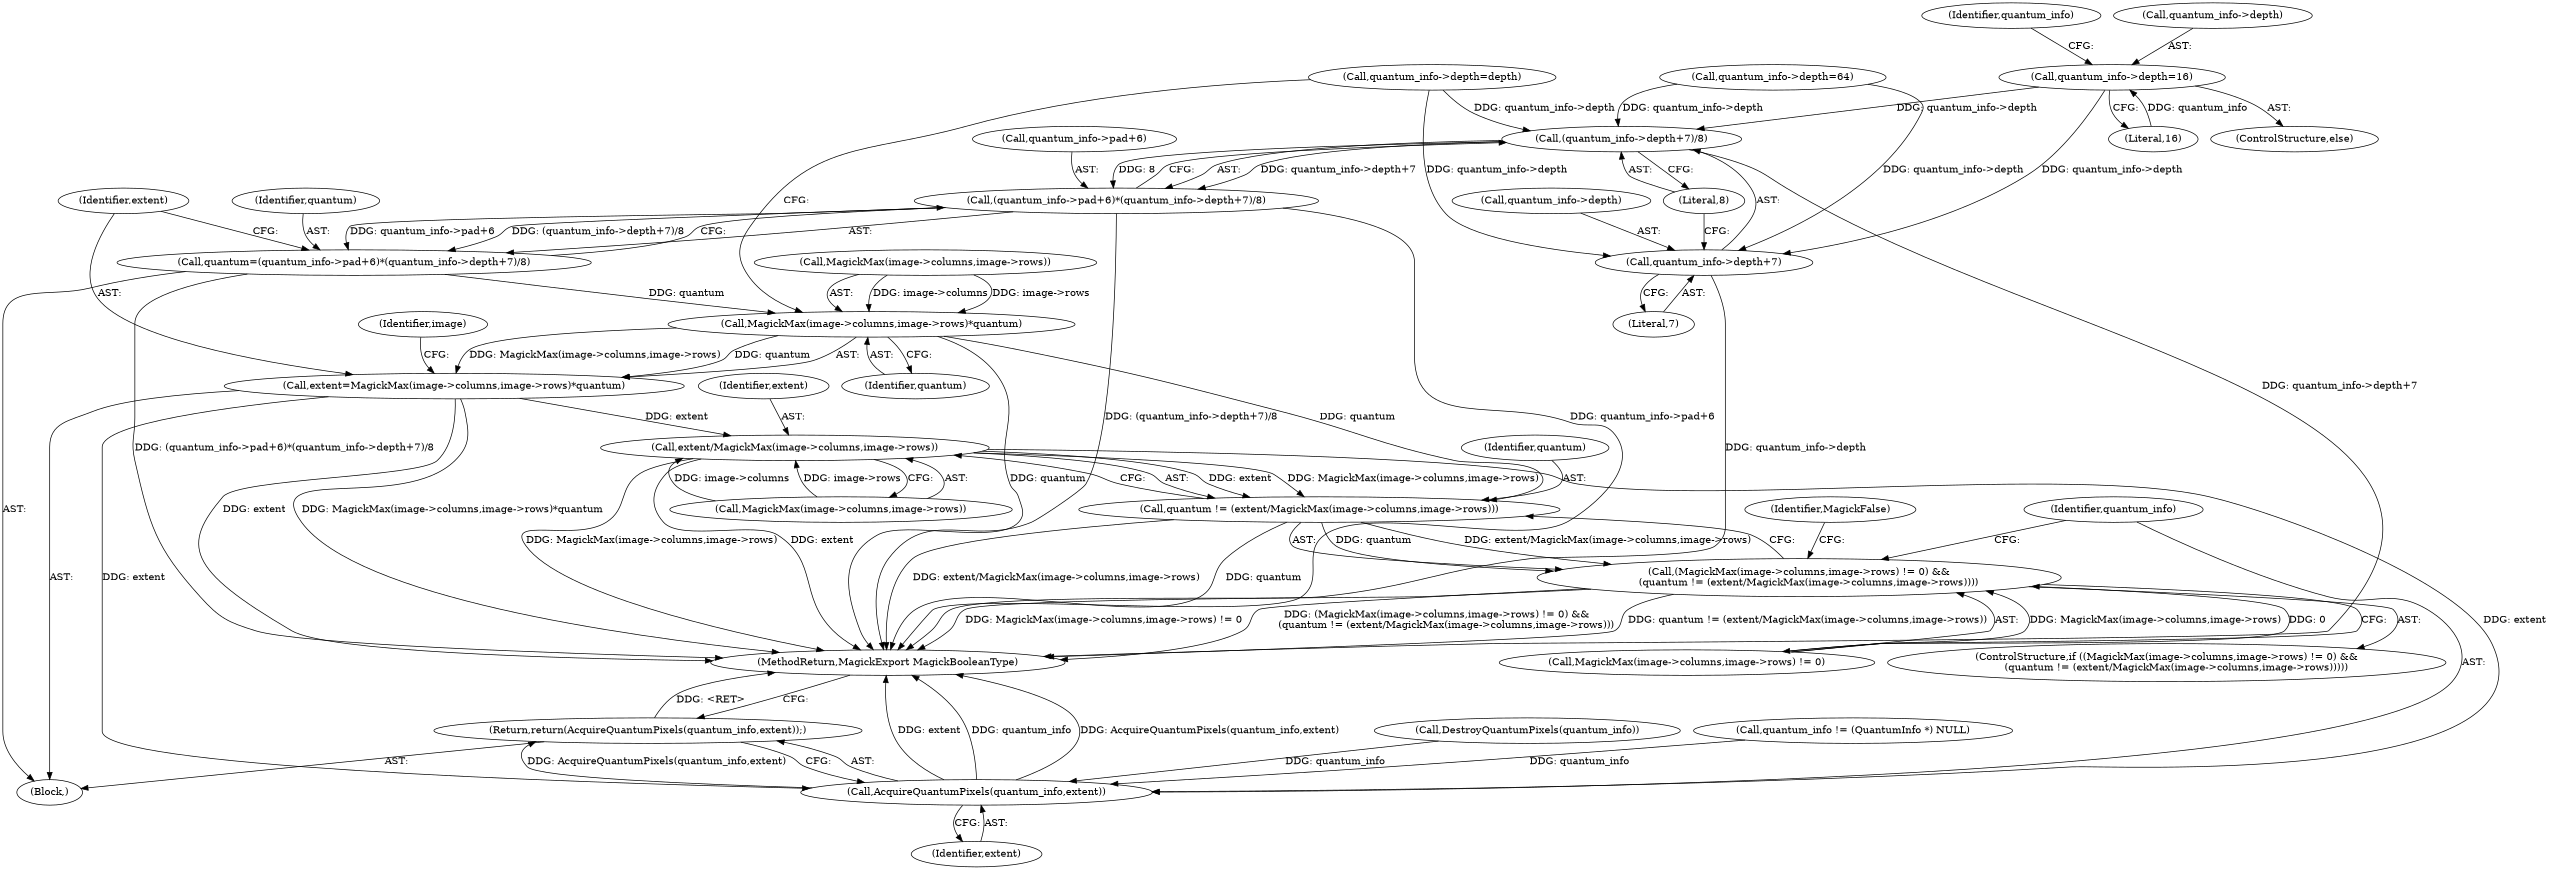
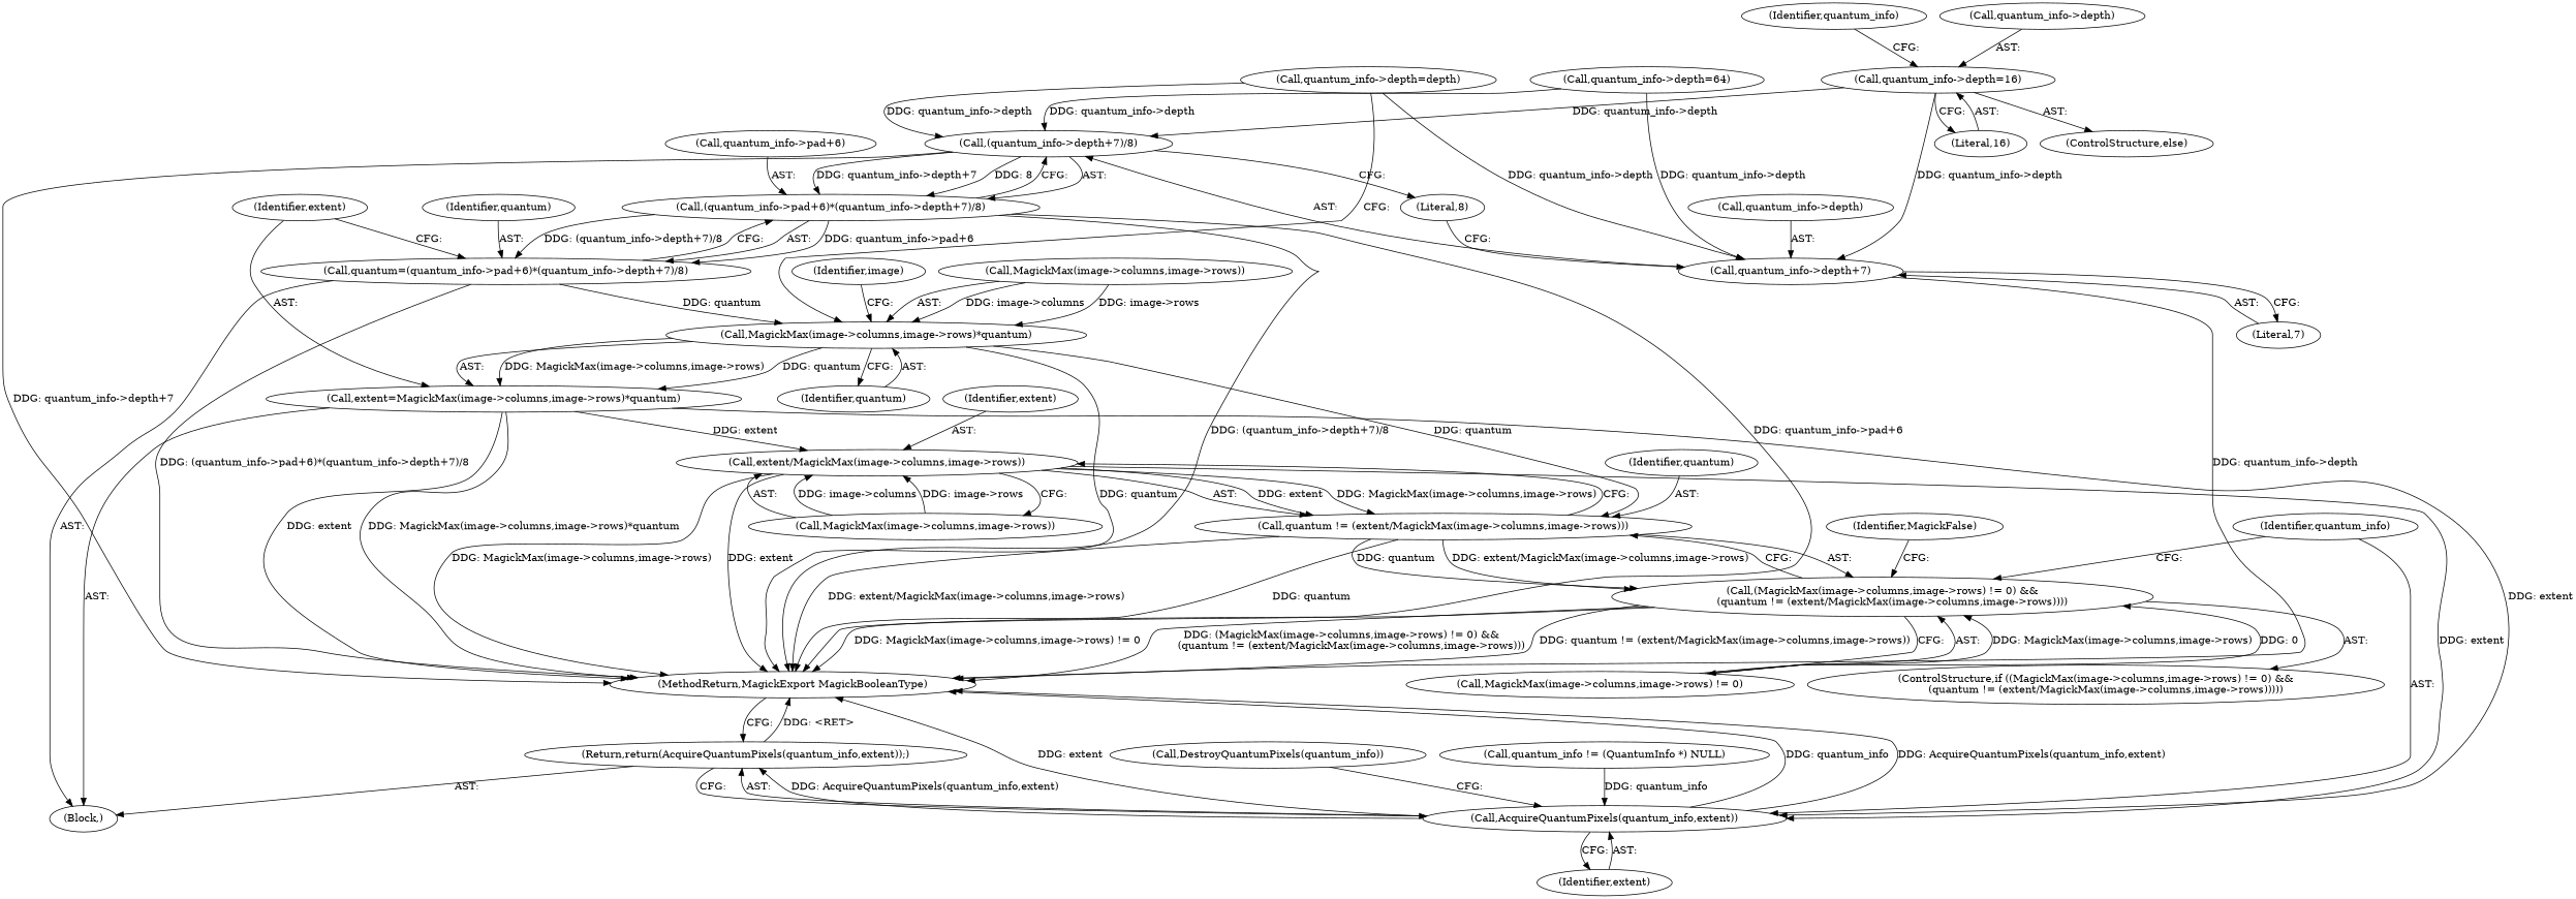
  digraph {
    n1 [label="(Call,quantum_info->depth=16)"]
    n2 [label="(Call,(quantum_info->depth+7)/8)"]
    n3 [label="(Call,quantum_info->depth+7)"]
    n4 [label="(Literal,16)"]
    n5 [label="(ControlStructure,else)"]
    n6 [label="(Call,(quantum_info->pad+6)*(quantum_info->depth+7)/8)"]
    n7 [label="(Literal,8)"]
    n8 [label="(MethodReturn,MagickExport MagickBooleanType)"]
    n9 [label="(Literal,7)"]
    n10 [label="(Call,quantum=(quantum_info->pad+6)*(quantum_info->depth+7)/8)"]
    n11 [label="(Return,return(AcquireQuantumPixels(quantum_info,extent));)"]
    n12 [label="(Call,MagickMax(image->columns,image->rows)*quantum)"]
    n13 [label="(Block,)"]
    n14 [label="(Call,extent=MagickMax(image->columns,image->rows)*quantum)"]
    n15 [label="(Call,quantum != (extent/MagickMax(image->columns,image->rows)))"]
    n16 [label="(Identifier,quantum)"]
    n17 [label="(Call,extent/MagickMax(image->columns,image->rows))"]
    n18 [label="(Call,AcquireQuantumPixels(quantum_info,extent))"]
    n19 [label="(Call,(MagickMax(image->columns,image->rows) != 0) &&\n      (quantum != (extent/MagickMax(image->columns,image->rows))))"]
    n20 [label="(Call,MagickMax(image->columns,image->rows))"]
    n21 [label="(Identifier,extent)"]
    n22 [label="(Call,MagickMax(image->columns,image->rows) != 0)"]
    n23 [label="(ControlStructure,if ((MagickMax(image->columns,image->rows) != 0) &&\n      (quantum != (extent/MagickMax(image->columns,image->rows)))))"]
    n24 [label="(Call,quantum_info->depth)"]
    n25 [label="(Identifier,quantum)"]
    n26 [label="(Identifier,MagickFalse)"]
    n27 [label="(Call,quantum_info->depth=64)"]
    n28 [label="(Identifier,quantum_info)"]
    n29 [label="(Call,MagickMax(image->columns,image->rows))"]
    n30 [label="(Identifier,quantum_info)"]
    n31 [label="(Call,quantum_info->pad+6)"]
    n32 [label="(Identifier,extent)"]
    n33 [label="(Identifier,extent)"]
    n34 [label="(Call,DestroyQuantumPixels(quantum_info))"]
    n35 [label="(Call,quantum_info != (QuantumInfo *) NULL)"]
    n36 [label="(Call,quantum_info->depth=depth)"]
    n37 [label="(Call,quantum_info->depth)"]
    n38 [label="(Identifier,quantum)"]
    n39 [label="(Identifier,image)"]
    n1 -> n2 [label="DDG: quantum_info->depth"]
    n1 -> n3 [label="DDG: quantum_info->depth"]
    n1 -> n4 [label="CFG: "]
    n1 -> n5 [label="AST: "]
    n2 -> n6 [label="AST: "]
    n2 -> n6 [label="DDG: quantum_info->depth+7"]
    n2 -> n6 [label="DDG: 8"]
    n2 -> n7 [label="CFG: "]
    n2 -> n8 [label="DDG: quantum_info->depth+7"]
    n3 -> n2 [label="AST: "]
    n3 -> n8 [label="DDG: quantum_info->depth"]
    n3 -> n9 [label="CFG: "]
-   n4 -> n1 [label="DDG: quantum_info"]
+   n4 -> n1 [label="AST: "]
    n6 -> n2 [label="CFG: "]
    n6 -> n8 [label="DDG: quantum_info->pad+6"]
    n6 -> n8 [label="DDG: (quantum_info->depth+7)/8"]
    n6 -> n10 [label="AST: "]
    n6 -> n10 [label="DDG: quantum_info->pad+6"]
    n6 -> n10 [label="DDG: (quantum_info->depth+7)/8"]
-   n7 -> n2 [label="AST: "]
    n7 -> n3 [label="CFG: "]
    n8 -> n11 [label="CFG: "]
    n9 -> n3 [label="AST: "]
    n10 -> n6 [label="CFG: "]
    n10 -> n8 [label="DDG: (quantum_info->pad+6)*(quantum_info->depth+7)/8"]
    n10 -> n12 [label="DDG: quantum"]
    n10 -> n13 [label="AST: "]
    n11 -> n8 [label="DDG: <RET>"]
    n11 -> n13 [label="AST: "]
    n11 -> n18 [label="CFG: "]
    n12 -> n8 [label="DDG: quantum"]
    n12 -> n14 [label="AST: "]
    n12 -> n14 [label="DDG: MagickMax(image->columns,image->rows)"]
    n12 -> n14 [label="DDG: quantum"]
    n12 -> n15 [label="DDG: quantum"]
    n12 -> n16 [label="CFG: "]
    n14 -> n8 [label="DDG: extent"]
    n14 -> n8 [label="DDG: MagickMax(image->columns,image->rows)*quantum"]
    n14 -> n13 [label="AST: "]
    n14 -> n17 [label="DDG: extent"]
    n14 -> n18 [label="DDG: extent"]
    n15 -> n8 [label="DDG: extent/MagickMax(image->columns,image->rows)"]
    n15 -> n8 [label="DDG: quantum"]
    n15 -> n17 [label="CFG: "]
    n15 -> n19 [label="AST: "]
    n15 -> n19 [label="DDG: quantum"]
    n15 -> n19 [label="DDG: extent/MagickMax(image->columns,image->rows)"]
    n16 -> n12 [label="AST: "]
    n17 -> n8 [label="DDG: MagickMax(image->columns,image->rows)"]
    n17 -> n8 [label="DDG: extent"]
    n17 -> n15 [label="AST: "]
    n17 -> n15 [label="DDG: extent"]
    n17 -> n15 [label="DDG: MagickMax(image->columns,image->rows)"]
    n17 -> n18 [label="DDG: extent"]
    n17 -> n20 [label="CFG: "]
    n18 -> n8 [label="DDG: extent"]
    n18 -> n8 [label="DDG: quantum_info"]
    n18 -> n8 [label="DDG: AcquireQuantumPixels(quantum_info,extent)"]
    n18 -> n11 [label="AST: "]
    n18 -> n11 [label="DDG: AcquireQuantumPixels(quantum_info,extent)"]
    n18 -> n21 [label="CFG: "]
    n19 -> n8 [label="DDG: MagickMax(image->columns,image->rows) != 0"]
    n19 -> n8 [label="DDG: (MagickMax(image->columns,image->rows) != 0) &&\n      (quantum != (extent/MagickMax(image->columns,image->rows)))"]
    n19 -> n8 [label="DDG: quantum != (extent/MagickMax(image->columns,image->rows))"]
    n19 -> n15 [label="CFG: "]
    n19 -> n22 [label="CFG: "]
    n19 -> n23 [label="AST: "]
    n20 -> n17 [label="AST: "]
    n20 -> n17 [label="DDG: image->columns"]
    n20 -> n17 [label="DDG: image->rows"]
    n21 -> n18 [label="AST: "]
    n22 -> n19 [label="AST: "]
    n22 -> n19 [label="DDG: MagickMax(image->columns,image->rows)"]
    n22 -> n19 [label="DDG: 0"]
    n24 -> n3 [label="AST: "]
    n25 -> n15 [label="AST: "]
    n26 -> n19 [label="CFG: "]
    n27 -> n2 [label="DDG: quantum_info->depth"]
    n27 -> n3 [label="DDG: quantum_info->depth"]
    n28 -> n1 [label="CFG: "]
    n29 -> n12 [label="AST: "]
    n29 -> n12 [label="DDG: image->columns"]
    n29 -> n12 [label="DDG: image->rows"]
    n30 -> n18 [label="AST: "]
    n30 -> n19 [label="CFG: "]
    n31 -> n6 [label="AST: "]
    n32 -> n17 [label="AST: "]
    n33 -> n10 [label="CFG: "]
    n33 -> n14 [label="AST: "]
-   n34 -> n18 [label="DDG: quantum_info"]
+   n34 -> n18 [label="CFG: "]
    n35 -> n18 [label="DDG: quantum_info"]
    n36 -> n2 [label="DDG: quantum_info->depth"]
    n36 -> n3 [label="DDG: quantum_info->depth"]
    n36 -> n12 [label="CFG: "]
    n37 -> n1 [label="AST: "]
    n38 -> n10 [label="AST: "]
-   n39 -> n14 [label="CFG: "]
+   n39 -> n12 [label="CFG: "]
  }
